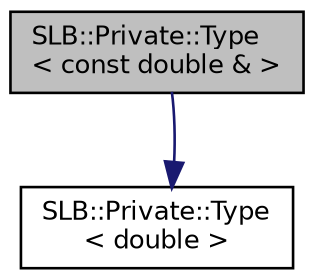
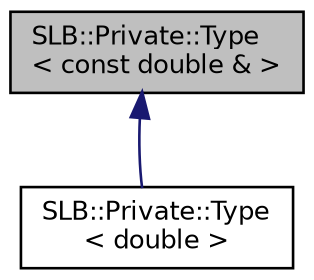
  digraph {
    node [color=black fontname=Helvetica fontsize=10 shape=record style=filled]
    n1 [fillcolor=grey75 fontcolor=black height=0.2 label="SLB::Private::Type\l\< const double & \>" width=0.4]
    n2 [fillcolor=white height=0.2 label="SLB::Private::Type\l\< double \>" width=0.4]
-   n2 -> n1 [color=midnightblue dir=back fontname=Helvetica fontsize=10 labelfontname=Helvetica labelfontsize=10 style=solid]
+   n1 -> n2 [color=midnightblue dir=back fontname=Helvetica fontsize=10 labelfontname=Helvetica labelfontsize=10 style=solid]
  }
